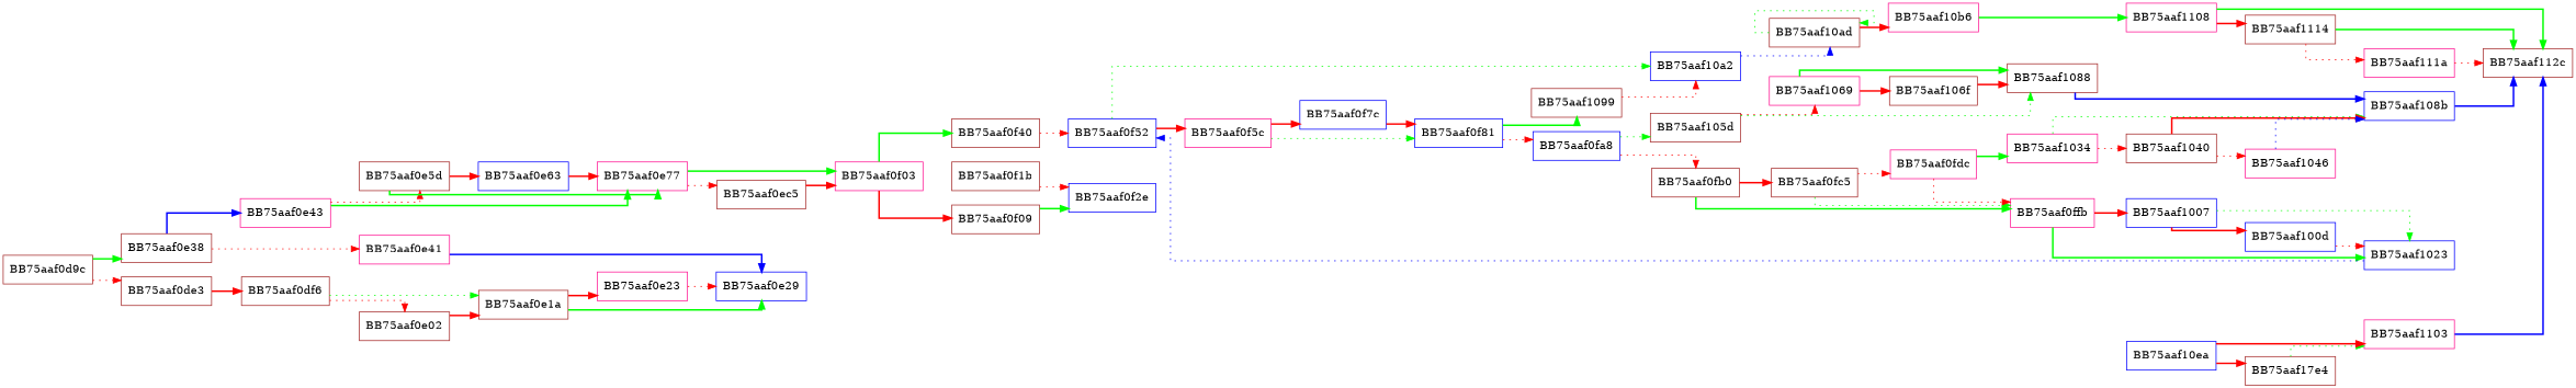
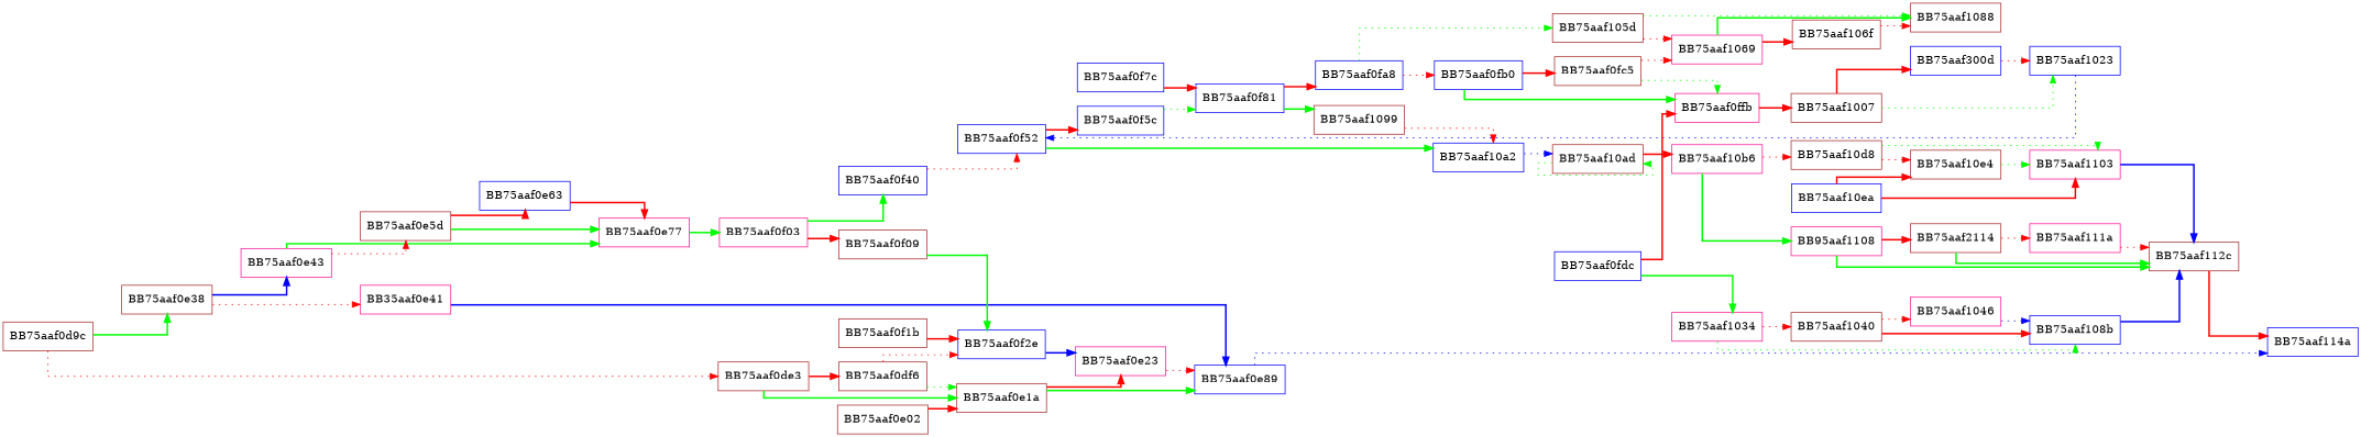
  digraph {
    rankdir=LR
    splines=ortho
    node [color=brown shape=box]
    edge [color=red style=bold]
    BB75aaf0d9c
    BB75aaf0e38
    BB75aaf0de3
    BB75aaf0e43 [color=deeppink]
-   BB75aaf0e41 [color=deeppink]
+   BB75aaf0e41 [color=deeppink label=BB35aaf0e41]
    BB75aaf0e1a
    BB75aaf0df6
    BB75aaf0e77 [color=deeppink]
    BB75aaf0e5d
-   BB75aaf0e29 [color=blue]
+   BB75aaf0e29 [color=blue label=BB75aaf0e89]
    BB75aaf0e23 [color=deeppink]
    BB75aaf0e02
+   BB75aaf114a [color=blue]
    BB75aaf0f03 [color=deeppink]
-   BB75aaf0ec5
    BB75aaf0e63 [color=blue]
-   BB75aaf0f40
+   BB75aaf0f40 [color=blue]
    BB75aaf0f09
    BB75aaf0f52 [color=blue]
    BB75aaf0f2e [color=blue]
    BB75aaf10a2 [color=blue]
-   BB75aaf0f5c [color=deeppink]
+   BB75aaf0f5c [color=blue]
    BB75aaf0f1b
    BB75aaf10ad
    BB75aaf0f81 [color=blue]
    BB75aaf0f7c [color=blue]
    BB75aaf10b6 [color=deeppink]
    BB75aaf1099
    BB75aaf0fa8 [color=blue]
    BB75aaf105d
-   BB75aaf0fb0
+   BB75aaf0fb0 [color=blue]
    BB75aaf1088
    BB75aaf1069 [color=deeppink]
    BB75aaf0ffb [color=deeppink]
    BB75aaf0fc5
    BB75aaf108b [color=blue]
    BB75aaf106f
    BB75aaf1023 [color=blue]
-   BB75aaf1007 [color=blue]
-   BB75aaf0fdc [color=deeppink]
-   BB75aaf100d [color=blue]
+   BB75aaf1007
+   BB75aaf0fdc [color=blue]
+   BB75aaf100d [color=blue label=BB75aaf300d]
    BB75aaf1034 [color=deeppink]
    BB75aaf1040
    BB75aaf112c
    BB75aaf1046 [color=deeppink]
-   BB75aaf1108 [color=deeppink]
-   BB75aaf1114
+   BB75aaf1108 [color=deeppink label=BB95aaf1108]
+   BB75aaf10d8
+   BB75aaf1114 [label=BB75aaf2114]
    BB75aaf1103 [color=deeppink]
-   BB75aaf10e4 [label=BB75aaf17e4]
+   BB75aaf10e4
    BB75aaf111a [color=deeppink]
    BB75aaf10ea [color=blue]
    BB75aaf0d9c -> BB75aaf0e38 [color=green]
    BB75aaf0d9c -> BB75aaf0de3 [style=dotted]
    BB75aaf0e38 -> BB75aaf0e43 [color=blue]
    BB75aaf0e38 -> BB75aaf0e41 [style=dotted]
+   BB75aaf0de3 -> BB75aaf0e1a [color=green]
    BB75aaf0de3 -> BB75aaf0df6
    BB75aaf0e43 -> BB75aaf0e77 [color=green]
    BB75aaf0e43 -> BB75aaf0e5d [style=dotted]
    BB75aaf0e41 -> BB75aaf0e29 [color=blue]
    BB75aaf0e1a -> BB75aaf0e29 [color=green]
    BB75aaf0e1a -> BB75aaf0e23
    BB75aaf0df6 -> BB75aaf0e1a [color=green style=dotted]
-   BB75aaf0df6 -> BB75aaf0e02 [style=dotted]
+   BB75aaf0df6 -> BB75aaf0f2e [style=dotted]
    BB75aaf0e77 -> BB75aaf0f03 [color=green]
-   BB75aaf0e77 -> BB75aaf0ec5 [style=dotted]
    BB75aaf0e5d -> BB75aaf0e77 [color=green]
    BB75aaf0e5d -> BB75aaf0e63
+   BB75aaf0e29 -> BB75aaf114a [color=blue style=dotted]
    BB75aaf0e23 -> BB75aaf0e29 [style=dotted]
    BB75aaf0e02 -> BB75aaf0e1a
    BB75aaf0f03 -> BB75aaf0f40 [color=green]
    BB75aaf0f03 -> BB75aaf0f09
-   BB75aaf0ec5 -> BB75aaf0f03
    BB75aaf0e63 -> BB75aaf0e77
    BB75aaf0f40 -> BB75aaf0f52 [style=dotted]
    BB75aaf0f09 -> BB75aaf0f2e [color=green]
-   BB75aaf0f52 -> BB75aaf10a2 [color=green style=dotted]
+   BB75aaf0f52 -> BB75aaf10a2 [color=green]
    BB75aaf0f52 -> BB75aaf0f5c
+   BB75aaf0f2e -> BB75aaf0e23 [color=blue]
    BB75aaf10a2 -> BB75aaf10ad [color=blue style=dotted]
    BB75aaf0f5c -> BB75aaf0f81 [color=green style=dotted]
-   BB75aaf0f5c -> BB75aaf0f7c
-   BB75aaf0f1b -> BB75aaf0f2e [style=dotted]
+   BB75aaf0f1b -> BB75aaf0f2e
    BB75aaf10ad -> BB75aaf10ad [color=green style=dotted]
    BB75aaf10ad -> BB75aaf10b6
    BB75aaf0f81 -> BB75aaf1099 [color=green]
-   BB75aaf0f81 -> BB75aaf0fa8 [style=dotted]
+   BB75aaf0f81 -> BB75aaf0fa8
    BB75aaf0f7c -> BB75aaf0f81
    BB75aaf10b6 -> BB75aaf1108 [color=green]
+   BB75aaf10b6 -> BB75aaf10d8 [style=dotted]
    BB75aaf1099 -> BB75aaf10a2 [style=dotted]
    BB75aaf0fa8 -> BB75aaf105d [color=green style=dotted]
    BB75aaf0fa8 -> BB75aaf0fb0 [style=dotted]
    BB75aaf105d -> BB75aaf1088 [color=green style=dotted]
    BB75aaf105d -> BB75aaf1069 [style=dotted]
    BB75aaf0fb0 -> BB75aaf0ffb [color=green]
    BB75aaf0fb0 -> BB75aaf0fc5
-   BB75aaf1088 -> BB75aaf108b [color=blue]
    BB75aaf1069 -> BB75aaf1088 [color=green]
    BB75aaf1069 -> BB75aaf106f
-   BB75aaf0ffb -> BB75aaf1023 [color=green]
    BB75aaf0ffb -> BB75aaf1007
    BB75aaf0fc5 -> BB75aaf0ffb [color=green style=dotted]
-   BB75aaf0fc5 -> BB75aaf0fdc [style=dotted]
+   BB75aaf0fc5 -> BB75aaf1069 [style=dotted]
    BB75aaf108b -> BB75aaf112c [color=blue]
-   BB75aaf106f -> BB75aaf1088
+   BB75aaf106f -> BB75aaf1088 [style=dotted]
    BB75aaf1023 -> BB75aaf0f52 [color=blue style=dotted]
    BB75aaf1007 -> BB75aaf1023 [color=green style=dotted]
    BB75aaf1007 -> BB75aaf100d
-   BB75aaf0fdc -> BB75aaf0ffb [style=dotted]
+   BB75aaf0fdc -> BB75aaf0ffb
    BB75aaf0fdc -> BB75aaf1034 [color=green]
    BB75aaf100d -> BB75aaf1023 [style=dotted]
    BB75aaf1034 -> BB75aaf108b [color=green style=dotted]
    BB75aaf1034 -> BB75aaf1040 [style=dotted]
    BB75aaf1040 -> BB75aaf108b
    BB75aaf1040 -> BB75aaf1046 [style=dotted]
+   BB75aaf112c -> BB75aaf114a
    BB75aaf1046 -> BB75aaf108b [color=blue style=dotted]
    BB75aaf1108 -> BB75aaf112c [color=green]
    BB75aaf1108 -> BB75aaf1114
+   BB75aaf10d8 -> BB75aaf1103 [color=green style=dotted]
+   BB75aaf10d8 -> BB75aaf10e4 [style=dotted]
    BB75aaf1114 -> BB75aaf112c [color=green]
    BB75aaf1114 -> BB75aaf111a [style=dotted]
    BB75aaf1103 -> BB75aaf112c [color=blue]
    BB75aaf10e4 -> BB75aaf1103 [color=green style=dotted]
    BB75aaf111a -> BB75aaf112c [style=dotted]
    BB75aaf10ea -> BB75aaf1103
    BB75aaf10ea -> BB75aaf10e4
  }
